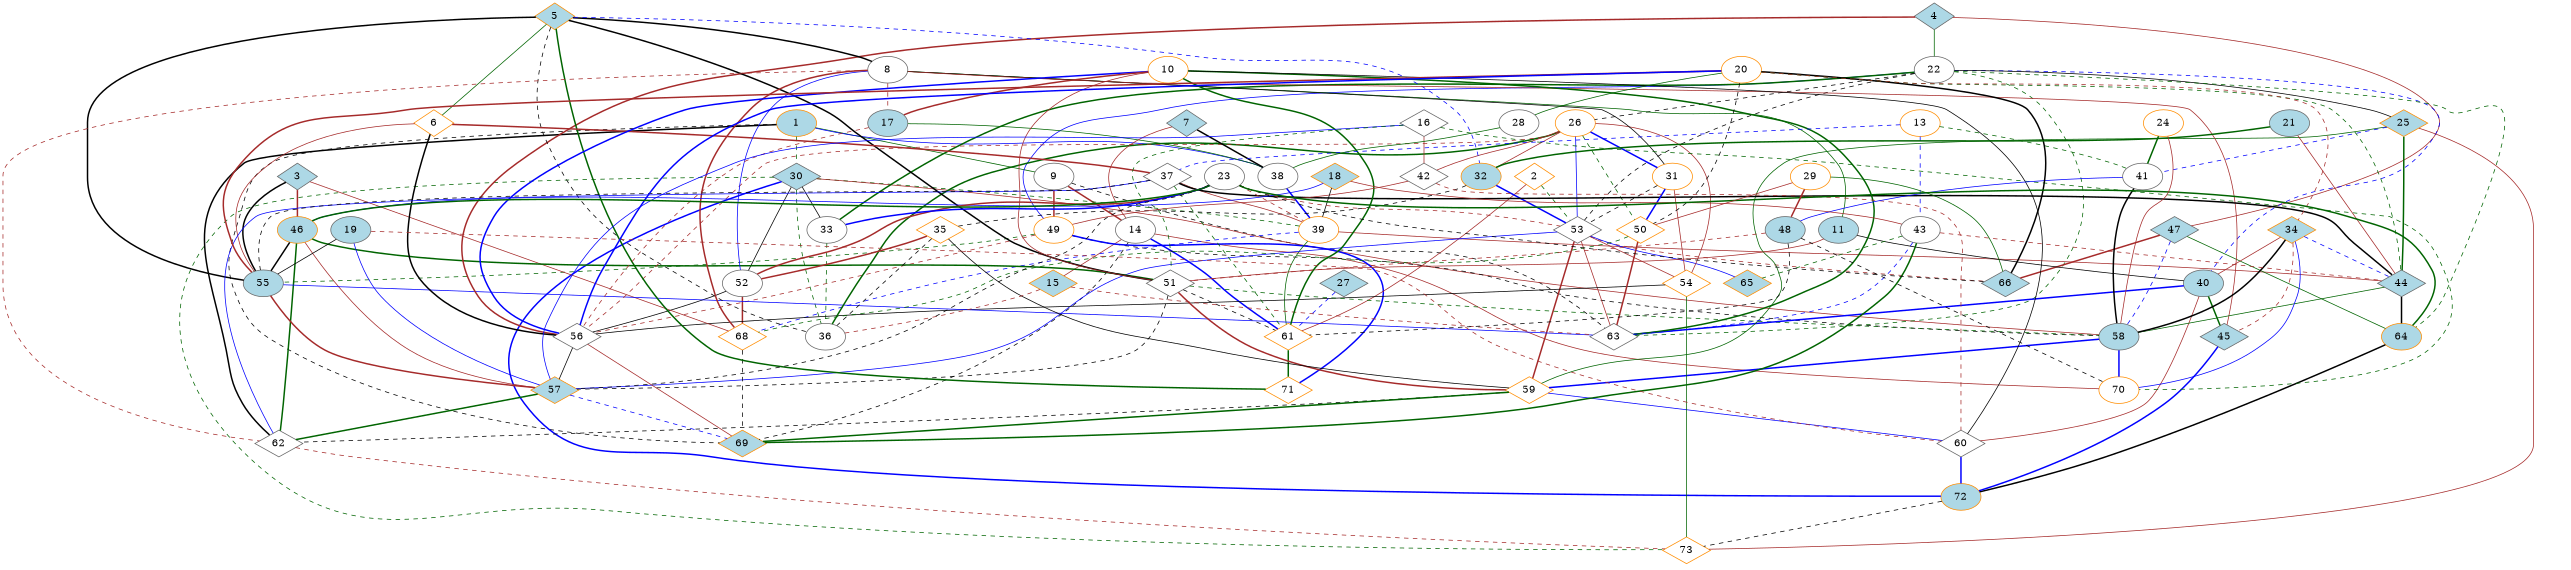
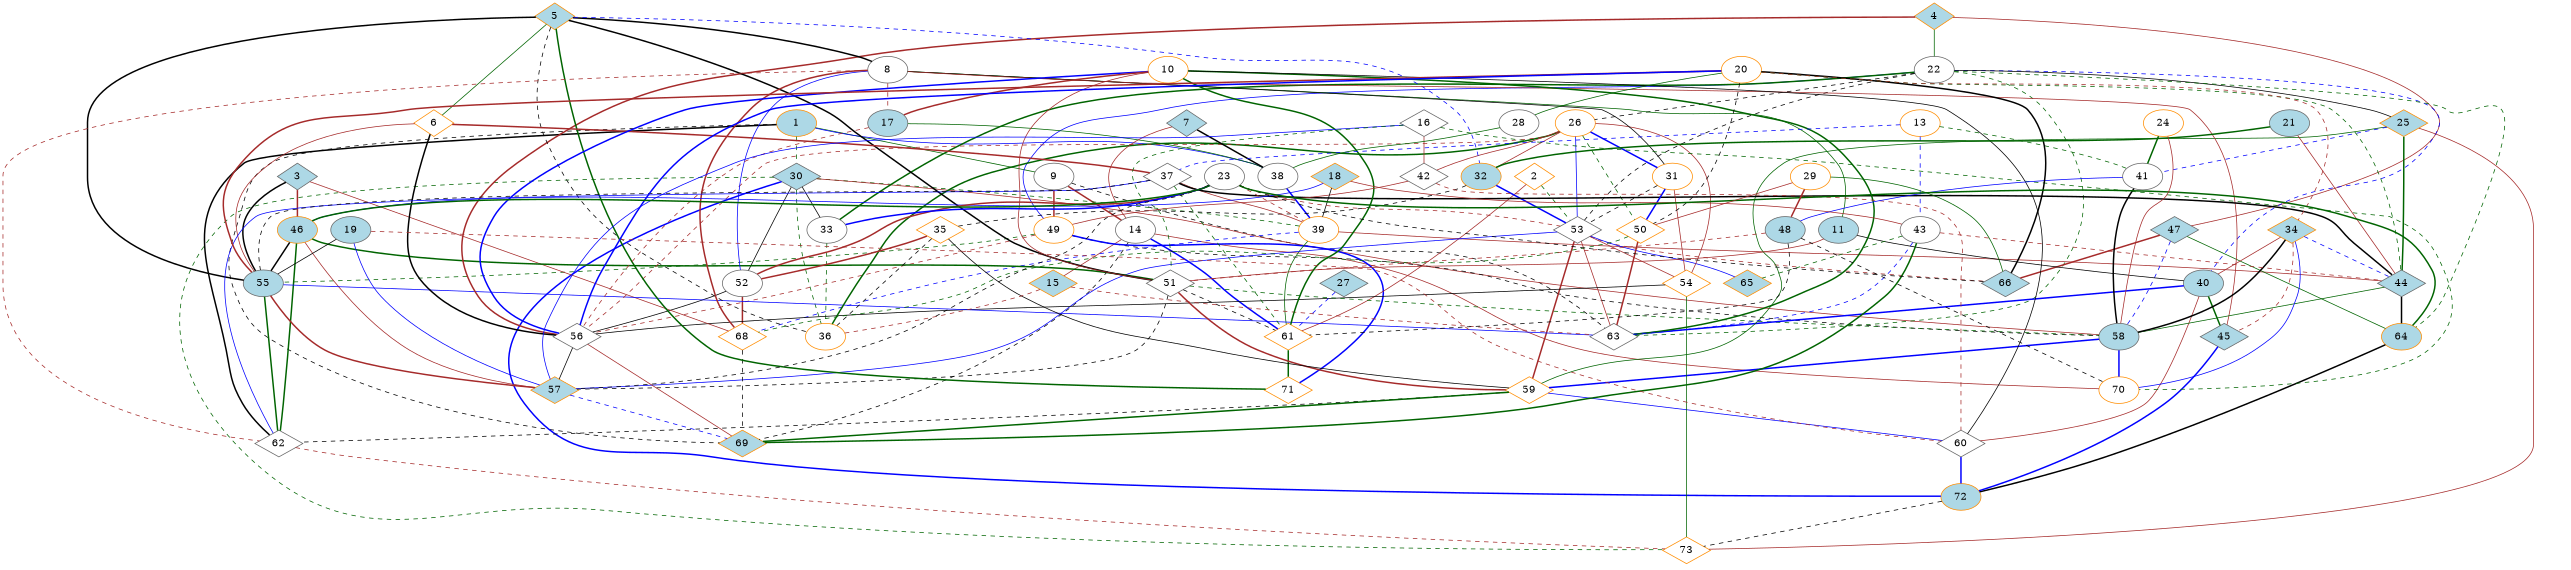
  graph {
    node [color=gray40 fillcolor=white shape=diamond style=filled]
    edge [color=brown style=solid weight=1.0]
    1 [color=darkorange fillcolor=lightblue shape=ellipse]
    9 [shape=ellipse]
    30 [fillcolor=lightblue]
    38 [shape=ellipse]
    62
    69 [color=darkorange fillcolor=lightblue]
    14 [shape=ellipse]
    49 [color=darkorange shape=ellipse]
    63
-   36 [shape=ellipse]
+   36 [color=darkorange shape=ellipse]
    52 [shape=ellipse]
    39 [color=darkorange shape=ellipse]
    33 [shape=ellipse]
    58 [fillcolor=lightblue shape=ellipse]
    73 [color=darkorange]
    72 [color=darkorange fillcolor=lightblue shape=ellipse]
    2 [color=darkorange]
    53
    61 [color=darkorange]
    57 [color=darkorange fillcolor=lightblue]
    66 [fillcolor=lightblue]
    59 [color=darkorange]
    54 [color=darkorange]
    65 [color=darkorange fillcolor=lightblue]
    71 [color=darkorange]
    3 [fillcolor=lightblue]
    46 [color=darkorange fillcolor=lightblue shape=ellipse]
    55 [fillcolor=lightblue shape=ellipse]
    68 [color=darkorange]
    51
-   4 [fillcolor=lightblue]
+   4 [color=darkorange fillcolor=lightblue]
    22 [shape=ellipse]
    47 [fillcolor=lightblue]
    56
    40 [fillcolor=lightblue shape=ellipse]
    25 [color=darkorange fillcolor=lightblue]
    26 [color=darkorange shape=ellipse]
    64 [color=darkorange fillcolor=lightblue shape=ellipse]
    5 [color=darkorange fillcolor=lightblue]
    6 [color=darkorange]
    8 [shape=ellipse]
    32 [color=darkorange fillcolor=lightblue shape=ellipse]
    37
    11 [fillcolor=lightblue shape=ellipse]
    17 [fillcolor=lightblue shape=ellipse]
    31 [color=darkorange shape=ellipse]
    45 [fillcolor=lightblue]
    35 [color=darkorange]
    44 [fillcolor=lightblue]
    7 [fillcolor=lightblue]
    15 [color=darkorange fillcolor=lightblue]
    70 [color=darkorange shape=ellipse]
    50 [color=darkorange]
    10 [color=darkorange shape=ellipse]
    60
    16
    42
    34 [color=darkorange fillcolor=lightblue]
    13 [color=darkorange shape=ellipse]
    41 [shape=ellipse]
    43 [shape=ellipse]
    48 [fillcolor=lightblue shape=ellipse]
    27 [fillcolor=lightblue]
    18 [color=darkorange fillcolor=lightblue]
    19 [fillcolor=lightblue shape=ellipse]
    20 [color=darkorange shape=ellipse]
    28 [shape=ellipse]
    21 [fillcolor=lightblue shape=ellipse]
    23 [shape=ellipse]
    24 [color=darkorange shape=ellipse]
    29 [color=darkorange shape=ellipse]
    1 -- 9 [color=darkgreen]
    1 -- 30 [color=darkgreen style=dashed weight=2.0]
    1 -- 38 [color=blue]
    1 -- 62 [color=black style=bold]
    1 -- 69 [color=black style=dashed]
    9 -- 14 [style=bold]
    9 -- 49 [style=bold]
    9 -- 63 [color=black style=dashed weight=2.0]
    30 -- 36 [color=darkgreen style=dashed]
    30 -- 52 [color=black]
    30 -- 39 [color=darkgreen style=dashed]
    30 -- 33 [color=black]
    30 -- 58
    30 -- 73 [color=darkgreen style=dashed]
    30 -- 72 [color=blue style=bold]
    38 -- 39 [color=blue style=bold]
    62 -- 73 [style=dashed]
    14 -- 69 [color=black style=dashed]
    14 -- 61 [color=blue style=bold]
    14 -- 15
    14 -- 70
    49 -- 58 [color=black style=dashed]
    49 -- 71 [color=blue style=bold]
    49 -- 55 [color=darkgreen style=dashed]
    49 -- 56 [style=dashed]
    52 -- 68 [style=bold]
    52 -- 56 [color=black]
    39 -- 61 [color=darkgreen]
    39 -- 68 [color=blue style=dashed]
    39 -- 44
    33 -- 36 [color=darkgreen style=dashed]
    58 -- 59 [color=blue style=bold]
    58 -- 70 [color=blue style=bold]
    72 -- 73 [color=black style=dashed]
    2 -- 53 [color=darkgreen style=dashed]
    2 -- 61
    53 -- 63
    53 -- 57 [color=blue]
    53 -- 66 [style=dashed]
    53 -- 59 [style=bold weight=2.0]
    53 -- 54
    53 -- 65 [color=blue]
    61 -- 71 [color=darkgreen style=bold]
-   57 -- 62 [color=darkgreen style=bold]
+   55 -- 62 [color=darkgreen style=bold]
    57 -- 69 [color=blue style=dashed]
    59 -- 62 [color=black style=dashed]
    59 -- 69 [color=darkgreen style=bold]
    59 -- 60 [color=blue]
    54 -- 73 [color=darkgreen]
    54 -- 56 [color=black]
    3 -- 46 [style=bold]
    3 -- 55 [color=black style=bold]
    3 -- 68
    46 -- 62 [color=darkgreen style=bold]
    46 -- 57
    46 -- 55 [color=black style=bold]
    46 -- 51 [color=darkgreen style=bold]
    55 -- 63 [color=blue]
    55 -- 57 [style=bold]
    68 -- 69 [color=black style=dashed]
    51 -- 58 [color=darkgreen style=dashed]
    51 -- 61 [color=black style=dashed]
    51 -- 57 [color=black style=dashed]
    51 -- 59 [style=bold]
    4 -- 22 [color=darkgreen]
    4 -- 47
    4 -- 56 [style=bold]
    22 -- 49 [color=blue]
    22 -- 63 [color=darkgreen style=dashed]
    22 -- 33 [color=darkgreen style=bold]
    22 -- 53 [color=black style=dashed]
    22 -- 40 [color=blue style=dashed]
    22 -- 25 [color=black]
    22 -- 26 [color=black style=dashed]
    22 -- 64 [color=darkgreen style=dashed]
    47 -- 58 [color=blue style=dashed]
    47 -- 66 [style=bold]
    47 -- 64 [color=darkgreen]
    56 -- 69
    56 -- 57 [color=black]
    40 -- 63 [color=blue style=bold]
    40 -- 45 [color=darkgreen style=bold]
    40 -- 60
    25 -- 73
    25 -- 59 [color=darkgreen]
    25 -- 44 [color=darkgreen style=bold]
    25 -- 41 [color=blue style=dashed]
    26 -- 36 [color=darkgreen style=bold]
    26 -- 53 [color=blue]
    26 -- 54
    26 -- 56 [style=dashed]
    26 -- 32
    26 -- 31 [color=blue style=bold]
    26 -- 50 [color=darkgreen style=dashed]
    26 -- 42
    64 -- 72 [color=black style=bold]
    5 -- 36 [color=black style=dashed]
    5 -- 71 [color=darkgreen style=bold]
    5 -- 55 [color=black style=bold]
    5 -- 51 [color=black style=bold]
    5 -- 6 [color=darkgreen]
    5 -- 8 [color=black style=bold]
    5 -- 32 [color=blue style=dashed]
    6 -- 55
    6 -- 56 [color=black style=bold]
    6 -- 37 [style=bold]
    8 -- 62 [style=dashed]
    8 -- 52 [color=blue]
    8 -- 68 [style=bold]
    8 -- 11 [color=darkgreen]
    8 -- 17 [style=dashed]
    8 -- 31 [color=black]
    8 -- 45
    32 -- 53 [color=blue style=bold]
    32 -- 35 [color=black style=dashed]
    37 -- 62 [color=blue]
    37 -- 39
    37 -- 61 [color=darkgreen style=dashed]
    37 -- 55 [color=black style=dashed]
    37 -- 44 [color=black style=bold]
    11 -- 51
    11 -- 40 [color=black]
    17 -- 38 [color=darkgreen]
    17 -- 56 [style=dashed]
    31 -- 53 [color=black style=dashed weight=2.0]
    31 -- 54
    31 -- 50 [color=blue style=bold]
    45 -- 72 [color=blue style=bold]
    35 -- 36 [color=black style=dashed]
    35 -- 52 [style=bold]
    35 -- 59 [color=black]
    44 -- 58 [color=darkgreen]
    44 -- 64 [color=black style=bold]
    7 -- 38 [color=black style=bold]
    7 -- 14
    15 -- 63 [style=dashed]
    15 -- 36 [style=dashed]
    50 -- 63 [style=bold]
    50 -- 68 [color=darkgreen style=dashed]
    10 -- 63 [color=darkgreen style=bold]
    10 -- 61 [color=darkgreen style=bold]
    10 -- 51
    10 -- 56 [color=blue style=bold]
    10 -- 17 [style=bold]
    10 -- 60 [color=black]
    60 -- 72 [color=blue style=bold]
    16 -- 57 [color=blue]
    16 -- 51 [color=darkgreen style=dashed]
    16 -- 70 [color=darkgreen style=dashed]
    16 -- 42
    42 -- 49
    42 -- 60 [style=dashed]
    34 -- 58 [color=black style=bold]
    34 -- 40
    34 -- 45 [style=dashed]
    34 -- 44 [color=blue style=dashed]
    34 -- 70 [color=blue]
    13 -- 37 [color=blue style=dashed]
    13 -- 41 [color=darkgreen style=dashed]
    13 -- 43 [color=blue style=dashed]
    41 -- 58 [color=black style=bold]
    41 -- 48 [color=blue]
    43 -- 69 [color=darkgreen style=bold]
    43 -- 63 [color=blue style=dashed]
    43 -- 65 [color=darkgreen style=dashed]
    43 -- 44 [style=dashed]
    48 -- 61 [color=black style=dashed]
    48 -- 51 [style=dashed]
    48 -- 70 [color=black style=dashed]
    27 -- 61 [color=blue style=dashed]
    18 -- 39 [color=black]
    18 -- 46 [color=blue]
    18 -- 43
    19 -- 57 [color=blue]
    19 -- 55 [color=black]
    19 -- 60 [style=dashed]
    20 -- 66 [color=black style=bold]
    20 -- 55 [style=bold]
    20 -- 56 [color=blue style=bold]
    20 -- 44 [color=darkgreen style=dashed]
    20 -- 50 [color=black style=dashed]
    20 -- 34 [style=dashed]
    20 -- 28 [color=darkgreen]
    28 -- 38 [color=darkgreen]
    21 -- 32 [color=darkgreen style=bold]
    21 -- 44
    23 -- 52 [style=bold]
    23 -- 39 [style=dashed]
    23 -- 33 [color=blue style=bold]
    23 -- 53 [style=dashed]
    23 -- 57 [color=black style=dashed]
    23 -- 66 [color=black style=dashed]
    23 -- 46 [color=darkgreen style=bold]
    23 -- 64 [color=darkgreen style=bold]
    24 -- 58
    24 -- 41 [color=darkgreen style=bold]
    29 -- 66 [color=darkgreen]
    29 -- 50
    29 -- 48 [style=bold]
  }
